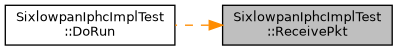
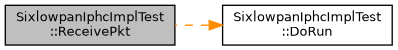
  digraph {
    rankdir=RL
    node [color=black fontname=Helvetica fontsize=10 shape=box style=filled]
    n1 [fillcolor=grey75 fontcolor=black height=0.2 label="SixlowpanIphcImplTest\l::ReceivePkt" width=0.4]
    n2 [fillcolor=white height=0.2 label="SixlowpanIphcImplTest\l::DoRun" width=0.4]
-   n1 -> n2 [color=darkorange dir=back fontname=Helvetica fontsize=10 labelfontname=Helvetica labelfontsize=10 style=dashed]
+   n2 -> n1 [color=darkorange dir=back fontname=Helvetica fontsize=10 labelfontname=Helvetica labelfontsize=10 style=dashed]
  }
